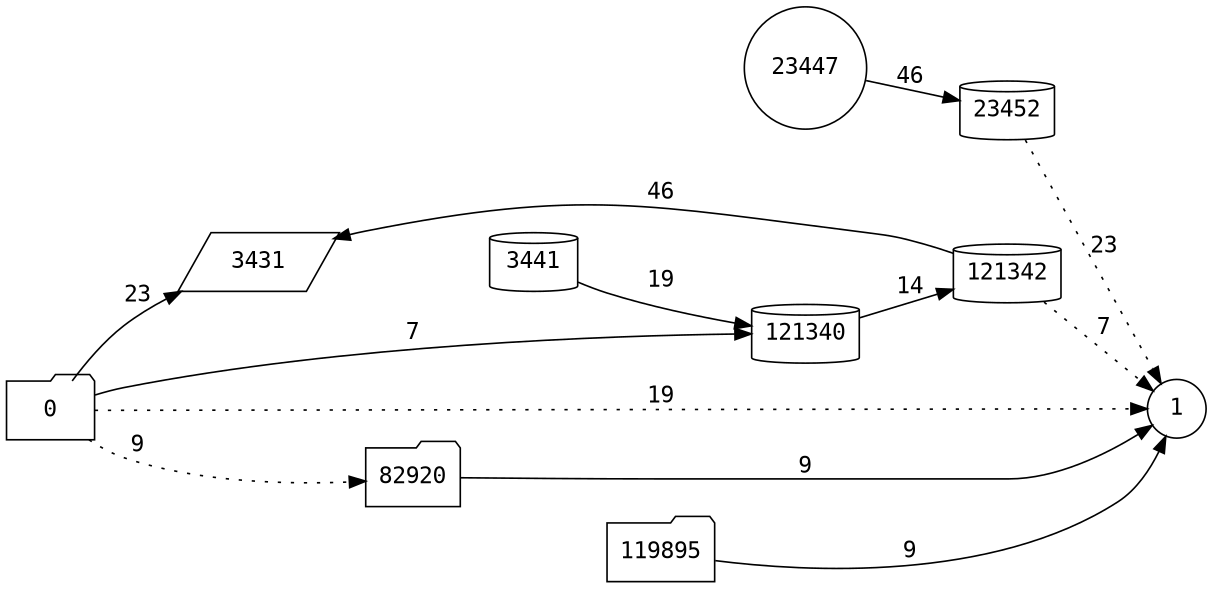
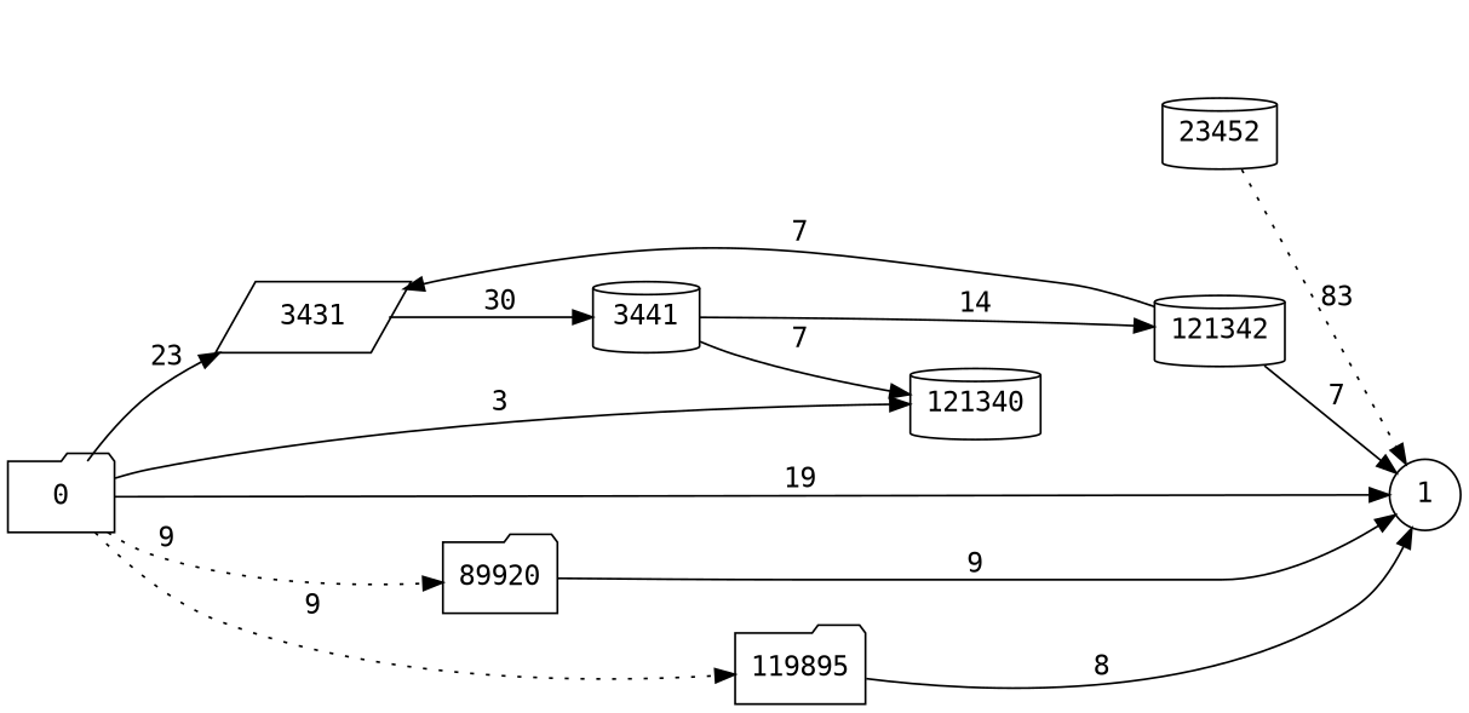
  digraph {
    fontname="DejaVu Sans Mono"
    rankdir=LR
    node [fontname="DejaVu Sans Mono" shape=cylinder]
    edge [fontname="DejaVu Sans Mono" style=solid]
    3431 [shape=parallelogram]
    3441
    121340
-   23447 [shape=circle]
    23452
    121342
    1 [shape=circle]
-   89920 [shape=folder label=82920]
+   89920 [shape=folder]
    119895 [shape=folder]
    0 [shape=folder]
-   3441 -> 121340 [label=19]
-   121340 -> 121342 [label=14]
-   23447 -> 23452 [label=46]
-   23452 -> 1 [label=23 style=dotted]
-   121342 -> 3431 [label=46]
-   121342 -> 1 [label=7 style=dotted]
+   3431 -> 3441 [label=30]
+   3441 -> 121340 [label=7]
+   3441 -> 121342 [label=14]
+   23452 -> 1 [label=83 style=dotted]
+   121342 -> 3431 [label=7]
+   121342 -> 1 [label=7]
    89920 -> 1 [label=9]
-   119895 -> 1 [label=9]
+   119895 -> 1 [label=8]
    0 -> 3431 [label=23]
-   0 -> 121340 [label=7]
-   0 -> 1 [label=19 style=dotted]
+   0 -> 121340 [label=3]
+   0 -> 1 [label=19]
    0 -> 89920 [label=9 style=dotted]
+   0 -> 119895 [label=9 style=dotted]
  }
